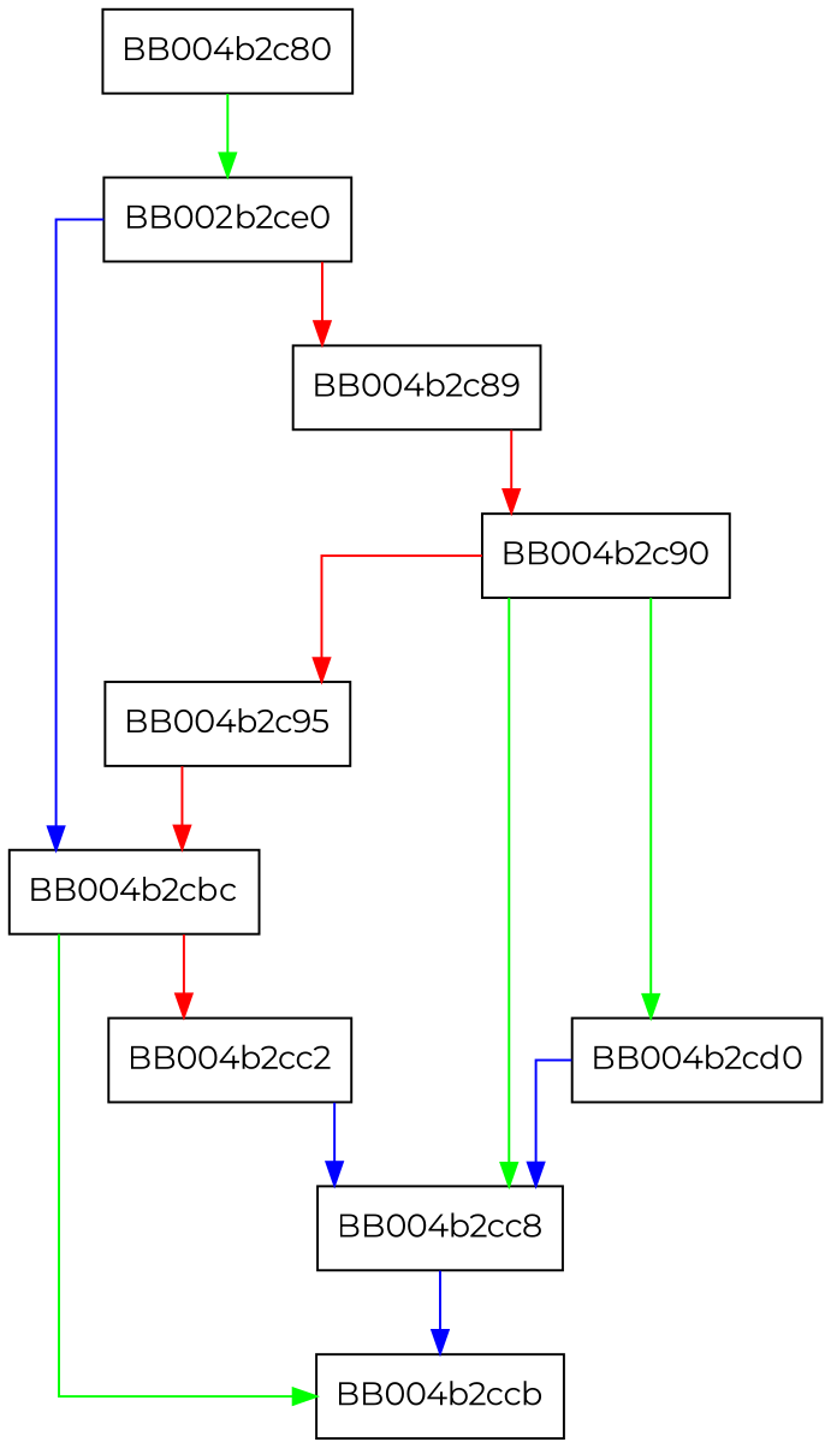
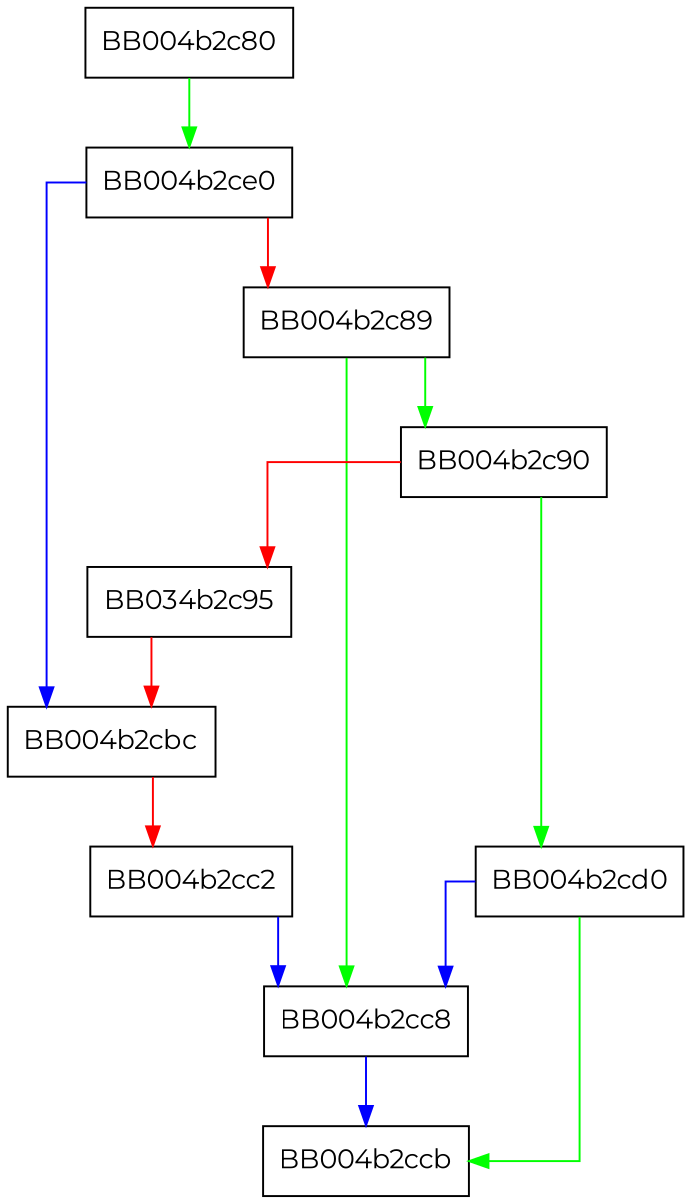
  digraph {
    fontname=Montserrat
    splines=ortho
    node [fontname=Montserrat shape=box]
    edge [color=red fontname=Montserrat]
    BB004b2c80
-   BB004b2ce0 [label=BB002b2ce0]
+   BB004b2ce0
    BB004b2c89
    BB004b2cbc
    BB004b2cc8
    BB004b2c90
    BB004b2ccb
    BB004b2cc2
    BB004b2cd0
-   BB004b2c95
+   BB004b2c95 [label=BB034b2c95]
    BB004b2c80 -> BB004b2ce0 [color=green]
    BB004b2ce0 -> BB004b2c89
    BB004b2ce0 -> BB004b2cbc [color=blue]
-   BB004b2c90 -> BB004b2cc8 [color=green]
-   BB004b2c89 -> BB004b2c90
-   BB004b2cbc -> BB004b2ccb [color=green]
+   BB004b2c89 -> BB004b2cc8 [color=green]
+   BB004b2c89 -> BB004b2c90 [color=green]
+   BB004b2cd0 -> BB004b2ccb [color=green]
    BB004b2cbc -> BB004b2cc2
    BB004b2cc8 -> BB004b2ccb [color=blue]
    BB004b2c90 -> BB004b2cd0 [color=green]
    BB004b2c90 -> BB004b2c95
    BB004b2cc2 -> BB004b2cc8 [color=blue]
    BB004b2cd0 -> BB004b2cc8 [color=blue]
    BB004b2c95 -> BB004b2cbc
  }
